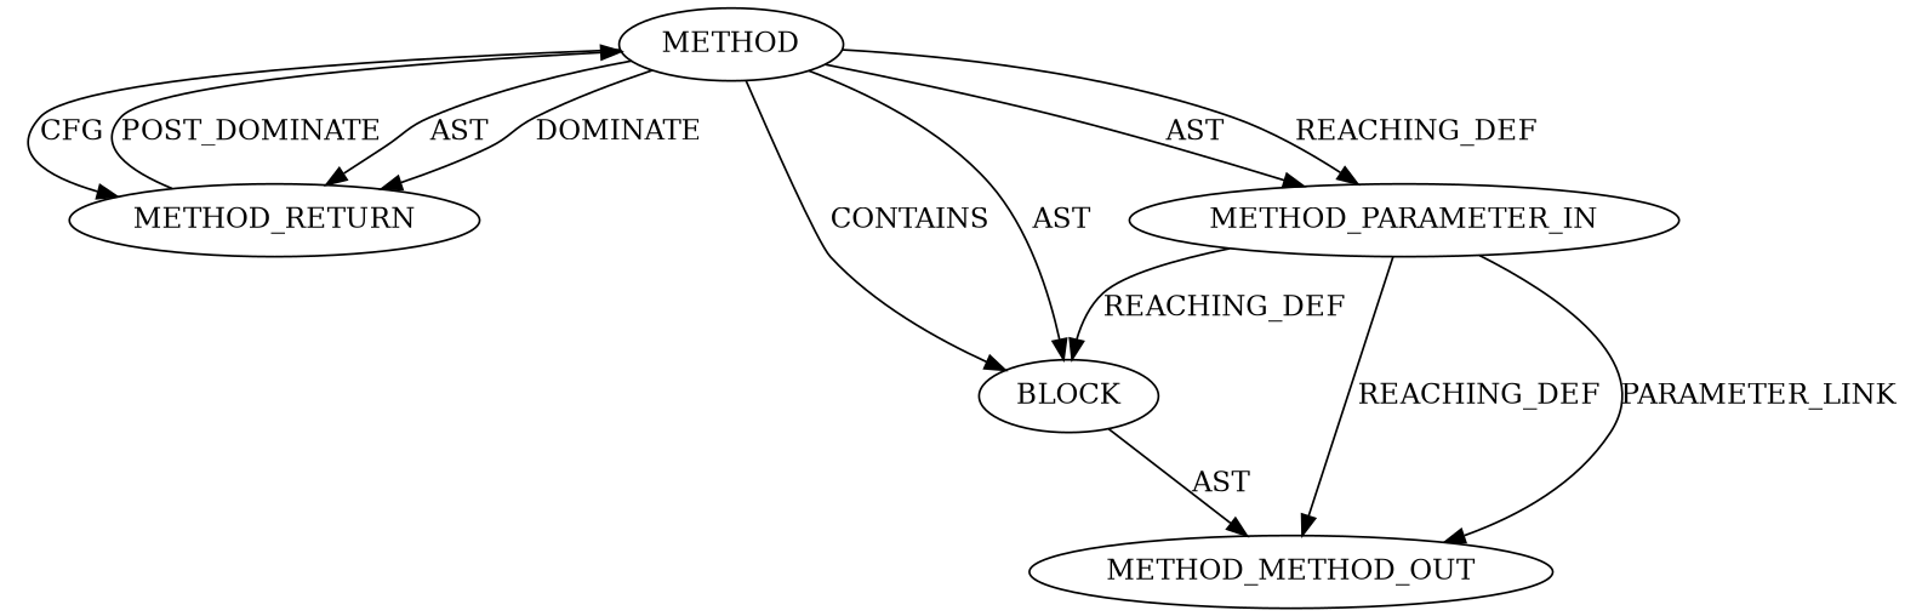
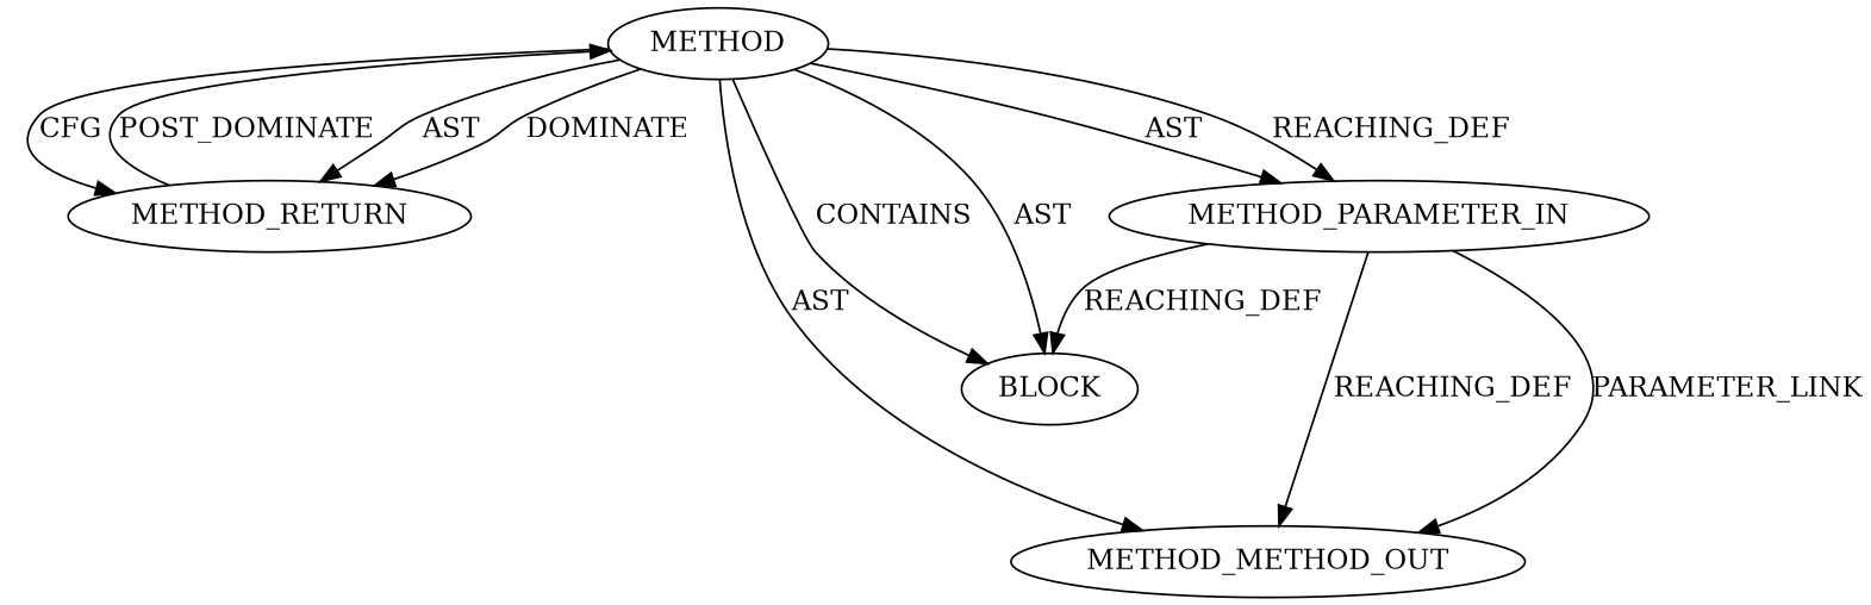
  digraph {
    node [CODE=p1 EVALUATION_STRATEGY=BY_VALUE ORDER=1 TYPE_FULL_NAME=ANY]
    n1 [INDEX=1 IS_VARIADIC=false NAME=p1 label=METHOD_METHOD_OUT]
    n2 [ARGUMENT_INDEX=1 CODE="<empty>" label=BLOCK EVALUATION_STRATEGY=""]
    n3 [CODE=RET ORDER=2 label=METHOD_RETURN]
    n4 [AST_PARENT_FULL_NAME="<global>" AST_PARENT_TYPE=NAMESPACE_BLOCK CODE="<empty>" FILENAME="<empty>" FULL_NAME=get_page IS_EXTERNAL=true NAME=get_page ORDER=0 label=METHOD EVALUATION_STRATEGY="" TYPE_FULL_NAME=""]
    n5 [INDEX=1 IS_VARIADIC=false NAME=p1 label=METHOD_PARAMETER_IN]
    n3 -> n4 [label=POST_DOMINATE]
-   n2 -> n1 [label=AST]
+   n4 -> n1 [label=AST]
    n4 -> n2 [label=CONTAINS]
    n4 -> n2 [label=AST]
    n4 -> n3 [label=AST]
    n4 -> n3 [label=DOMINATE]
    n4 -> n3 [label=CFG]
    n4 -> n5 [label=AST]
    n4 -> n5 [label=REACHING_DEF]
    n5 -> n1 [VARIABLE=p1 label=REACHING_DEF]
    n5 -> n1 [label=PARAMETER_LINK]
    n5 -> n2 [VARIABLE=p1 label=REACHING_DEF]
  }
